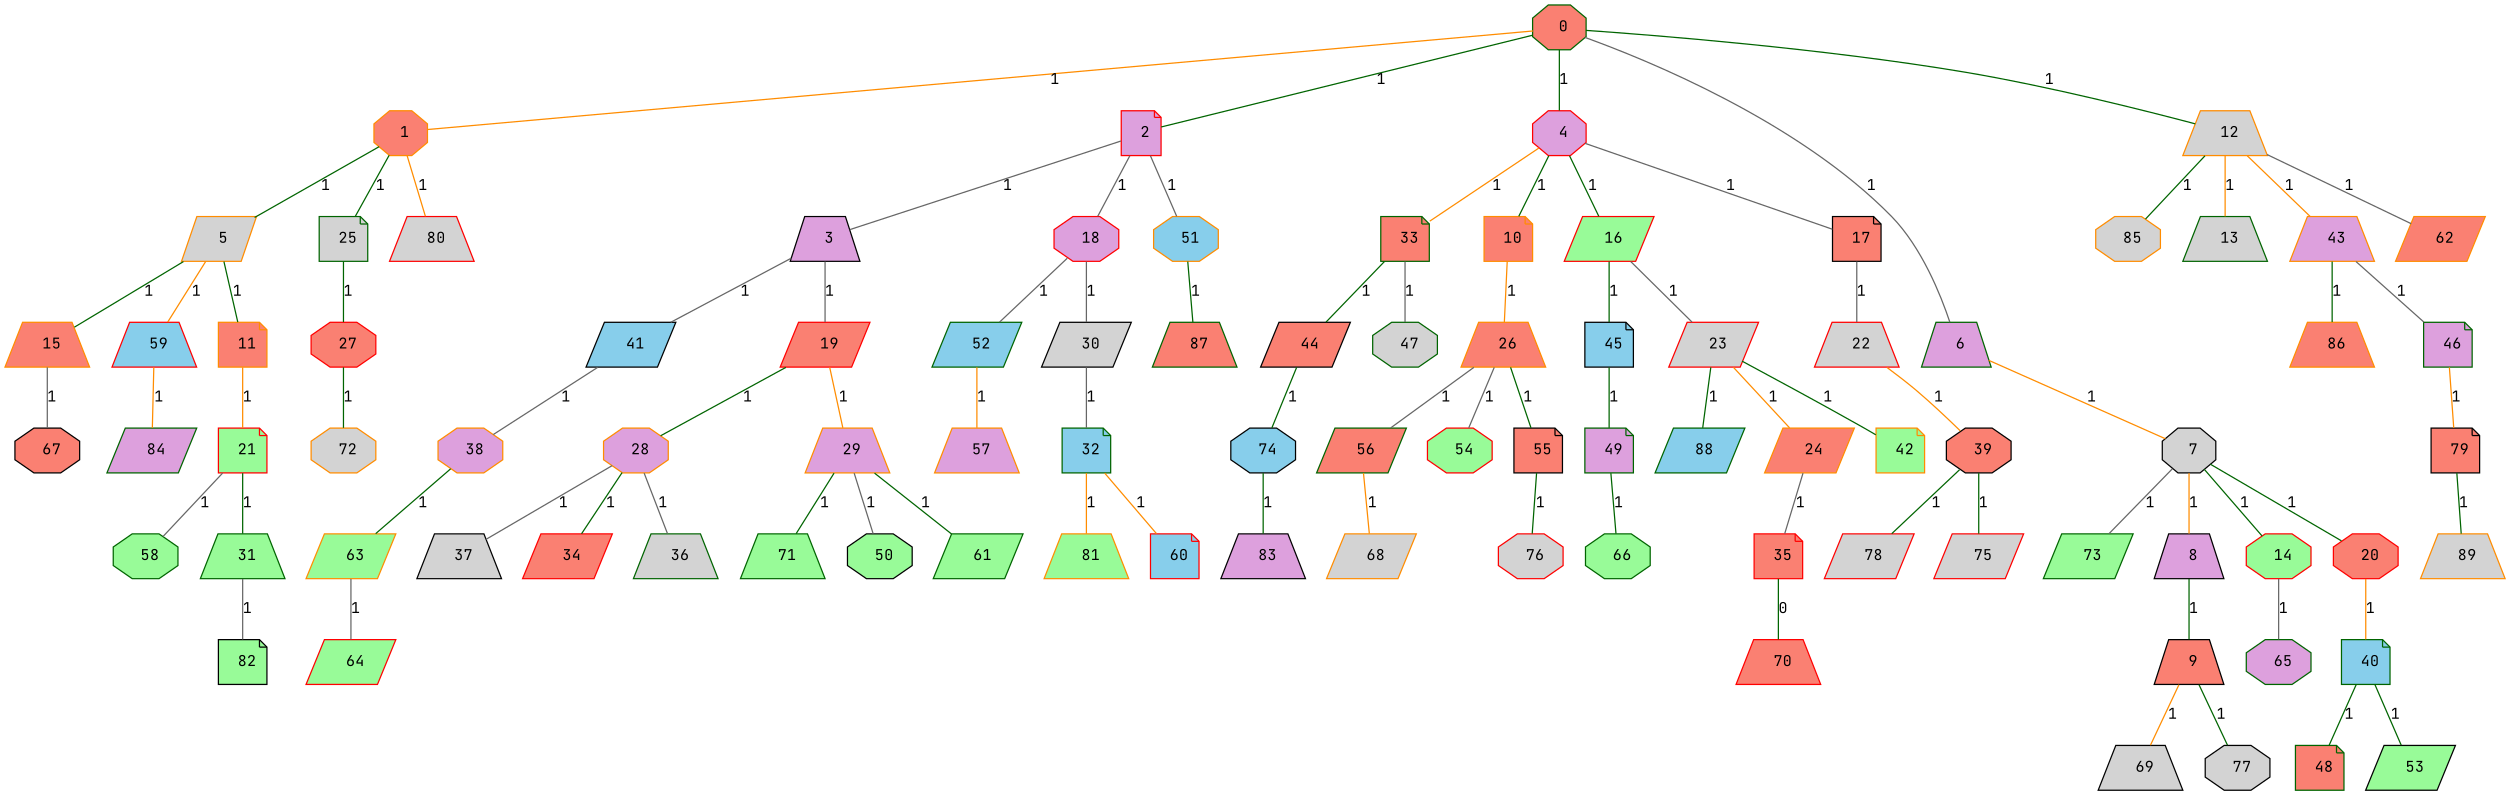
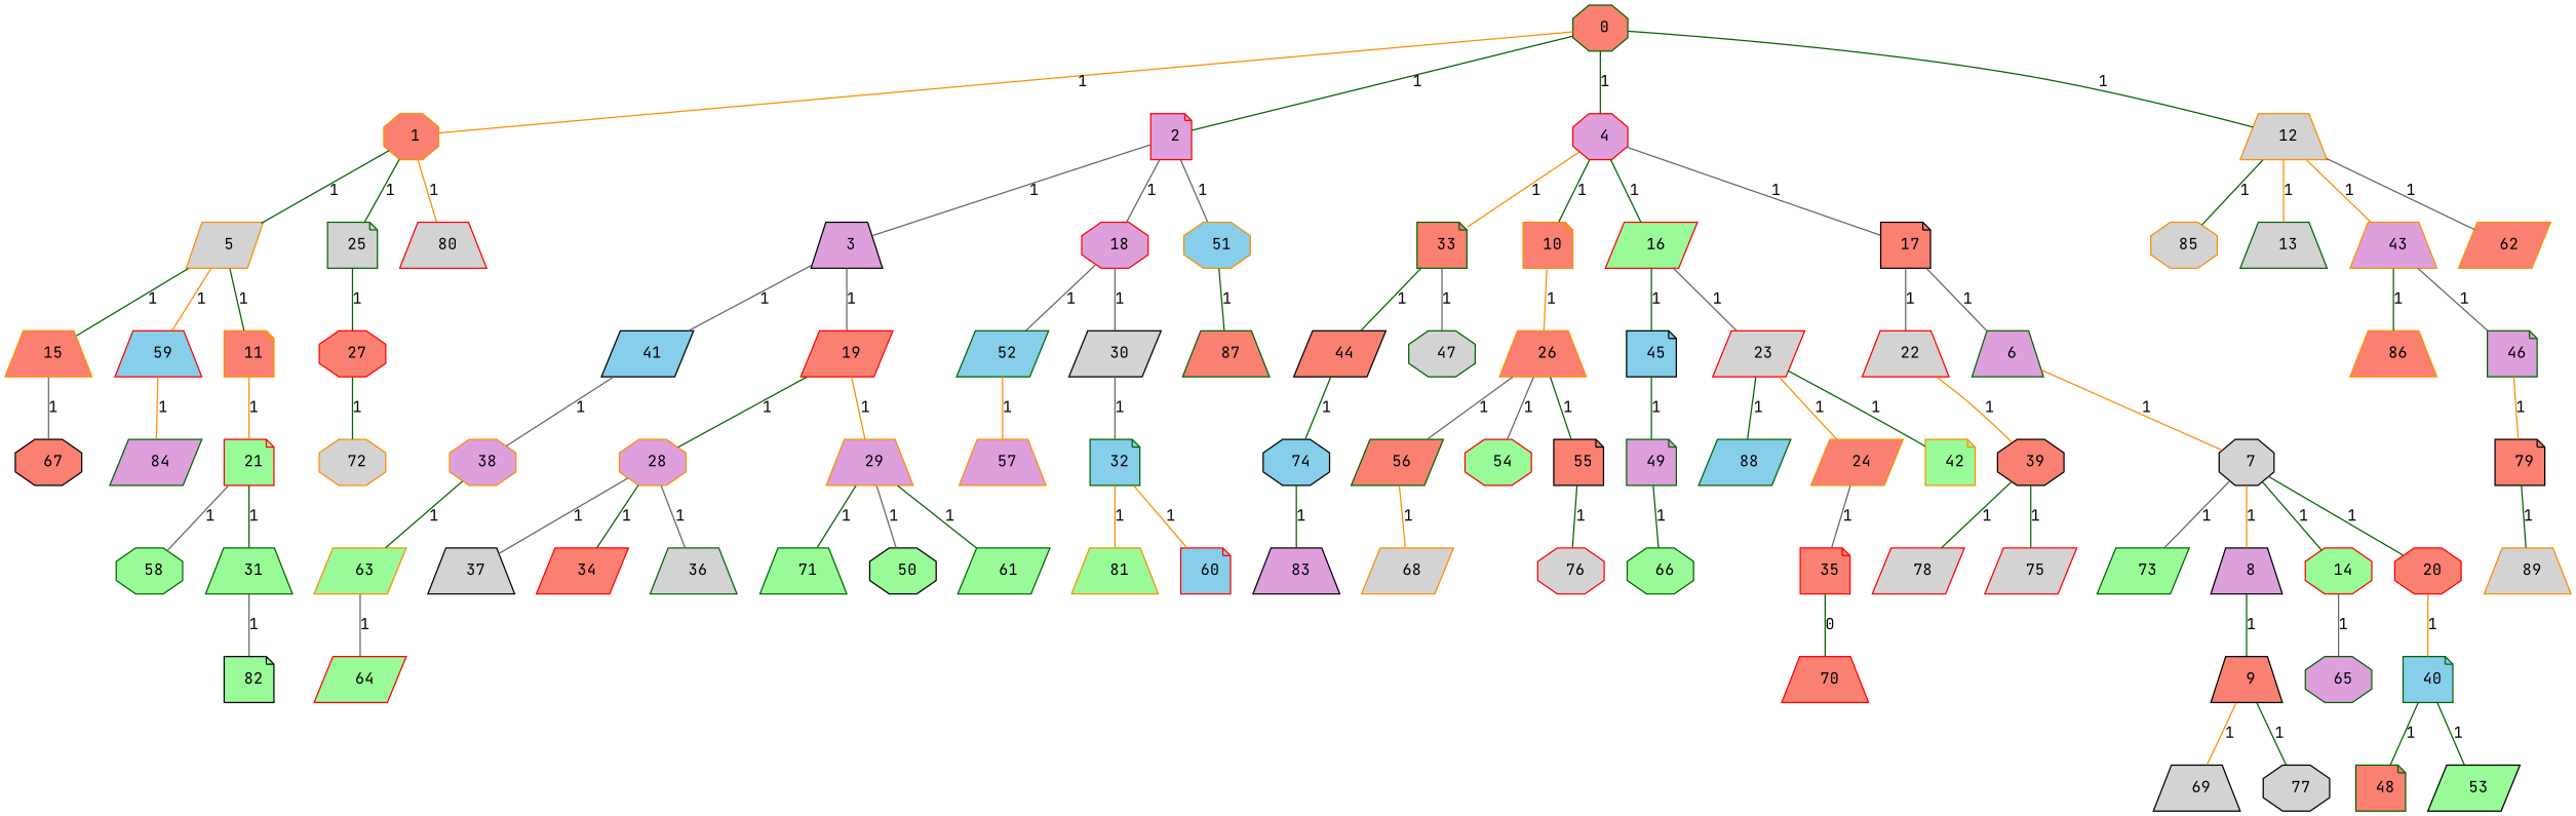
  graph {
    fixedsize="true;"
    fontname="JetBrains Mono"
    node [color=darkgreen fillcolor=salmon fontname="JetBrains Mono" fontsize=12 hight=.12 shape=trapezium style=filled]
    edge [color=darkgreen fontname="JetBrains Mono" fontsize=12]
    n1 [label=" 0" shape=octagon width=.12]
    n2 [color=darkorange label=" 1" shape=octagon width=.12]
    n3 [color=red fillcolor=plum label=" 2" shape=note width=.12]
    n4 [color=red fillcolor=plum label=" 4" shape=octagon width=.12]
    n5 [fillcolor=plum label=" 6" width=.12]
    n6 [color=darkorange fillcolor=lightgrey label=" 12" width=.12]
    n7 [color=darkorange fillcolor=lightgrey label=" 5" shape=parallelogram width=.12]
    n8 [fillcolor=lightgrey label=" 25" shape=note width=.12]
    n9 [color=red fillcolor=lightgrey label=" 80" width=.12]
    n10 [color=black fillcolor=plum label=" 3" width=.12]
    n11 [color=red fillcolor=plum label=" 18" shape=octagon width=.12]
    n12 [color=darkorange fillcolor=skyblue label=" 51" shape=octagon width=.12]
    n13 [color=darkorange label=" 10" shape=note width=.12]
    n14 [color=red fillcolor=palegreen label=" 16" shape=parallelogram width=.12]
    n15 [color=black label=" 17" shape=note width=.12]
    n16 [label=" 33" shape=note width=.12]
    n17 [color=black fillcolor=lightgrey label=" 7" shape=octagon width=.12]
    n18 [fillcolor=lightgrey label=" 13" width=.12]
    n19 [color=darkorange fillcolor=plum label=" 43" width=.12]
    n20 [color=darkorange label=" 62" shape=parallelogram width=.12]
    n21 [color=darkorange fillcolor=lightgrey label=" 85" shape=octagon width=.12]
    n22 [color=darkorange label=" 11" shape=note width=.12]
    n23 [color=darkorange label=" 15" width=.12]
    n24 [color=red fillcolor=skyblue label=" 59" width=.12]
    n25 [color=red label=" 27" shape=octagon width=.12]
    n26 [color=red label=" 19" shape=parallelogram width=.12]
    n27 [color=black fillcolor=skyblue label=" 41" shape=parallelogram width=.12]
    n28 [color=black fillcolor=lightgrey label=" 30" shape=parallelogram width=.12]
    n29 [fillcolor=skyblue label=" 52" shape=parallelogram width=.12]
    n30 [label=" 87" width=.12]
    n31 [color=darkorange fillcolor=plum label=" 28" shape=octagon width=.12]
    n32 [color=darkorange fillcolor=plum label=" 29" width=.12]
    n33 [color=darkorange fillcolor=plum label=" 38" shape=octagon width=.12]
    n34 [color=darkorange fillcolor=palegreen label=" 63" shape=parallelogram width=.12]
    n35 [color=darkorange label=" 26" width=.12]
    n36 [color=red fillcolor=lightgrey label=" 23" shape=parallelogram width=.12]
    n37 [color=black fillcolor=skyblue label=" 45" shape=note width=.12]
    n38 [color=red fillcolor=lightgrey label=" 22" width=.12]
    n39 [color=black label=" 44" shape=parallelogram width=.12]
    n40 [fillcolor=lightgrey label=" 47" shape=octagon width=.12]
    n41 [color=red fillcolor=palegreen label=" 21" shape=note width=.12]
    n42 [color=black label=" 67" shape=octagon width=.12]
    n43 [fillcolor=plum label=" 84" shape=parallelogram width=.12]
    n44 [color=black fillcolor=plum label=" 8" width=.12]
    n45 [color=red fillcolor=palegreen label=" 14" shape=octagon width=.12]
    n46 [color=red label=" 20" shape=octagon width=.12]
    n47 [fillcolor=palegreen label=" 73" shape=parallelogram width=.12]
    n48 [color=black label=" 9" width=.12]
    n49 [fillcolor=plum label=" 65" shape=octagon width=.12]
    n50 [fillcolor=skyblue label=" 40" shape=note width=.12]
    n51 [color=black fillcolor=lightgrey label=" 69" width=.12]
    n52 [color=black fillcolor=lightgrey label=" 77" shape=octagon width=.12]
    n53 [color=red fillcolor=palegreen label=" 54" shape=octagon width=.12]
    n54 [color=black label=" 55" shape=note width=.12]
    n55 [label=" 56" shape=parallelogram width=.12]
    n56 [fillcolor=palegreen label=" 31" width=.12]
    n57 [fillcolor=palegreen label=" 58" shape=octagon width=.12]
    n58 [fillcolor=plum label=" 46" shape=note width=.12]
    n59 [color=darkorange label=" 86" width=.12]
    n60 [color=darkorange label=" 24" shape=parallelogram width=.12]
    n61 [color=darkorange fillcolor=palegreen label=" 42" shape=note width=.12]
    n62 [fillcolor=skyblue label=" 88" shape=parallelogram width=.12]
    n63 [fillcolor=plum label=" 49" shape=note width=.12]
    n64 [color=black label=" 39" shape=octagon width=.12]
    n65 [fillcolor=skyblue label=" 32" shape=note width=.12]
    n66 [color=darkorange fillcolor=plum label=" 57" width=.12]
    n67 [color=red label=" 34" shape=parallelogram width=.12]
    n68 [fillcolor=lightgrey label=" 36" width=.12]
    n69 [color=black fillcolor=lightgrey label=" 37" width=.12]
    n70 [color=black fillcolor=palegreen label=" 50" shape=octagon width=.12]
    n71 [fillcolor=palegreen label=" 61" shape=parallelogram width=.12]
    n72 [fillcolor=palegreen label=" 71" width=.12]
    n73 [label=" 48" shape=note width=.12]
    n74 [color=black fillcolor=palegreen label=" 53" shape=parallelogram width=.12]
    n75 [color=black fillcolor=palegreen label=" 82" shape=note width=.12]
    n76 [color=red fillcolor=lightgrey label=" 75" shape=parallelogram width=.12]
    n77 [color=red fillcolor=lightgrey label=" 78" shape=parallelogram width=.12]
    n78 [color=red label=" 35" shape=note width=.12]
    n79 [color=red label=" 70" width=.12]
    n80 [color=darkorange fillcolor=lightgrey label=" 72" shape=octagon width=.12]
    n81 [color=red fillcolor=lightgrey label=" 76" shape=octagon width=.12]
    n82 [color=darkorange fillcolor=lightgrey label=" 68" shape=parallelogram width=.12]
    n83 [color=red fillcolor=skyblue label=" 60" shape=note width=.12]
    n84 [color=darkorange fillcolor=palegreen label=" 81" width=.12]
    n85 [color=black fillcolor=skyblue label=" 74" shape=octagon width=.12]
    n86 [color=red fillcolor=palegreen label=" 64" shape=parallelogram width=.12]
    n87 [color=black label=" 79" shape=note width=.12]
    n88 [color=black fillcolor=plum label=" 83" width=.12]
    n89 [fillcolor=palegreen label=" 66" shape=octagon width=.12]
    n90 [color=darkorange fillcolor=lightgrey label=" 89" width=.12]
    n1 -- n2 [color=darkorange label=1]
    n1 -- n3 [label=1]
    n1 -- n4 [label=1]
-   n1 -- n5 [color=gray40 label=1]
+   n15 -- n5 [color=gray40 label=1]
    n1 -- n6 [label=1]
    n2 -- n7 [label=1]
    n2 -- n8 [label=1]
    n2 -- n9 [color=darkorange label=1]
    n3 -- n10 [color=gray40 label=1]
    n3 -- n11 [color=gray40 label=1]
    n3 -- n12 [color=gray40 label=1]
    n4 -- n13 [label=1]
    n4 -- n14 [label=1]
    n4 -- n15 [color=gray40 label=1]
    n4 -- n16 [color=darkorange label=1]
    n5 -- n17 [color=darkorange label=1]
    n6 -- n18 [color=darkorange label=1]
    n6 -- n19 [color=darkorange label=1]
    n6 -- n20 [color=gray40 label=1]
    n6 -- n21 [label=1]
    n7 -- n22 [label=1]
    n7 -- n23 [label=1]
    n7 -- n24 [color=darkorange label=1]
    n8 -- n25 [label=1]
    n10 -- n26 [color=gray40 label=1]
    n10 -- n27 [color=gray40 label=1]
    n11 -- n28 [color=gray40 label=1]
    n11 -- n29 [color=gray40 label=1]
    n12 -- n30 [label=1]
    n13 -- n35 [color=darkorange label=1]
    n14 -- n36 [color=gray40 label=1]
    n14 -- n37 [label=1]
    n15 -- n38 [color=gray40 label=1]
    n16 -- n39 [label=1]
    n16 -- n40 [color=gray40 label=1]
    n17 -- n44 [color=darkorange label=1]
    n17 -- n45 [label=1]
    n17 -- n46 [label=1]
    n17 -- n47 [color=gray40 label=1]
    n19 -- n58 [color=gray40 label=1]
    n19 -- n59 [label=1]
    n22 -- n41 [color=darkorange label=1]
    n23 -- n42 [color=gray40 label=1]
    n24 -- n43 [color=darkorange label=1]
    n25 -- n80 [label=1]
    n26 -- n31 [label=1]
    n26 -- n32 [color=darkorange label=1]
    n27 -- n33 [color=gray40 label=1]
    n28 -- n65 [color=gray40 label=1]
    n29 -- n66 [color=darkorange label=1]
    n31 -- n67 [label=1]
    n31 -- n68 [color=gray40 label=1]
    n31 -- n69 [color=gray40 label=1]
    n32 -- n70 [color=gray40 label=1]
    n32 -- n71 [label=1]
    n32 -- n72 [label=1]
    n33 -- n34 [label=1]
    n34 -- n86 [color=gray40 label=1]
    n35 -- n53 [color=gray40 label=1]
    n35 -- n54 [label=1]
    n35 -- n55 [color=gray40 label=1]
    n36 -- n60 [color=darkorange label=1]
    n36 -- n61 [label=1]
    n36 -- n62 [label=1]
    n37 -- n63 [label=1]
    n38 -- n64 [color=darkorange label=1]
    n39 -- n85 [label=1]
    n41 -- n56 [label=1]
    n41 -- n57 [color=gray40 label=1]
    n44 -- n48 [label=1]
    n45 -- n49 [color=gray40 label=1]
    n46 -- n50 [color=darkorange label=1]
    n48 -- n51 [color=darkorange label=1]
    n48 -- n52 [label=1]
    n50 -- n73 [label=1]
    n50 -- n74 [label=1]
    n54 -- n81 [label=1]
    n55 -- n82 [color=darkorange label=1]
    n56 -- n75 [color=gray40 label=1]
    n58 -- n87 [color=darkorange label=1]
    n60 -- n78 [color=gray40 label=1]
    n63 -- n89 [label=1]
    n64 -- n76 [label=1]
    n64 -- n77 [label=1]
    n65 -- n83 [color=darkorange label=1]
    n65 -- n84 [color=darkorange label=1]
    n78 -- n79 [label=0]
    n85 -- n88 [label=1]
    n87 -- n90 [label=1]
  }
